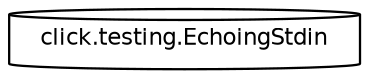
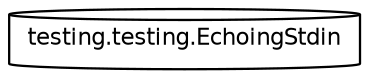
  digraph {
    rankdir=LR
    fontname="DejaVu Sans"
-   n1 [color=black fillcolor=white fontname="DejaVu Sans" fontsize=10 height=0.2 label="click.testing.EchoingStdin" shape=cylinder style=filled width=0.4]
+   n1 [color=black fillcolor=white fontname="DejaVu Sans" fontsize=10 height=0.2 label="testing.testing.EchoingStdin" shape=cylinder style=filled width=0.4]
  }
